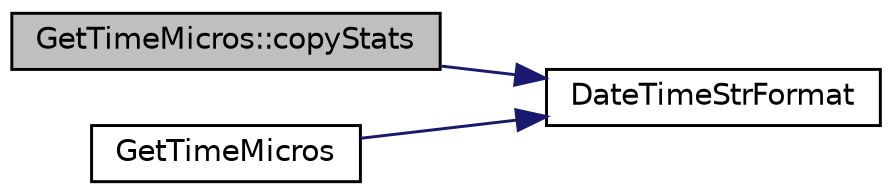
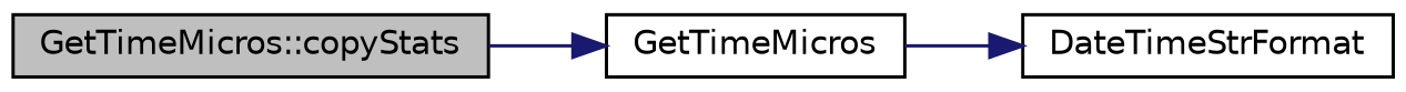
  digraph {
    rankdir=LR
    node [color=black fillcolor=white fontname=Helvetica fontsize=10 shape=record style=filled]
    edge [color=midnightblue fontname=Helvetica fontsize=10 labelfontname=Helvetica labelfontsize=10 style=solid]
    n1 [fillcolor=grey75 fontcolor=black height=0.2 label="GetTimeMicros::copyStats" width=0.4]
    n2 [height=0.2 label=GetTimeMicros width=0.4]
    n3 [height=0.2 label=DateTimeStrFormat width=0.4]
-   n1 -> n3
+   n1 -> n2
    n2 -> n3
  }
